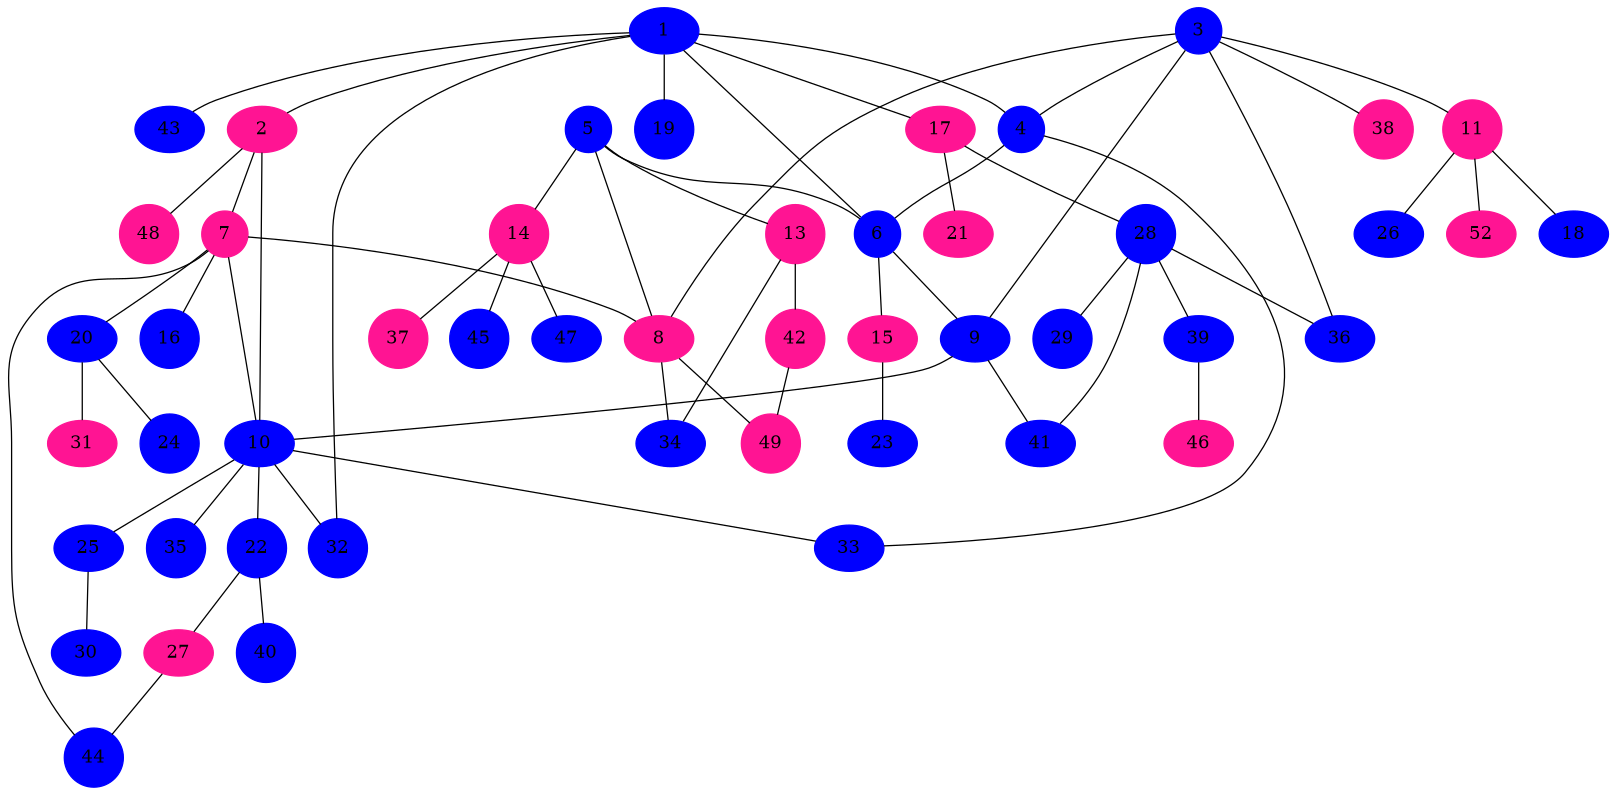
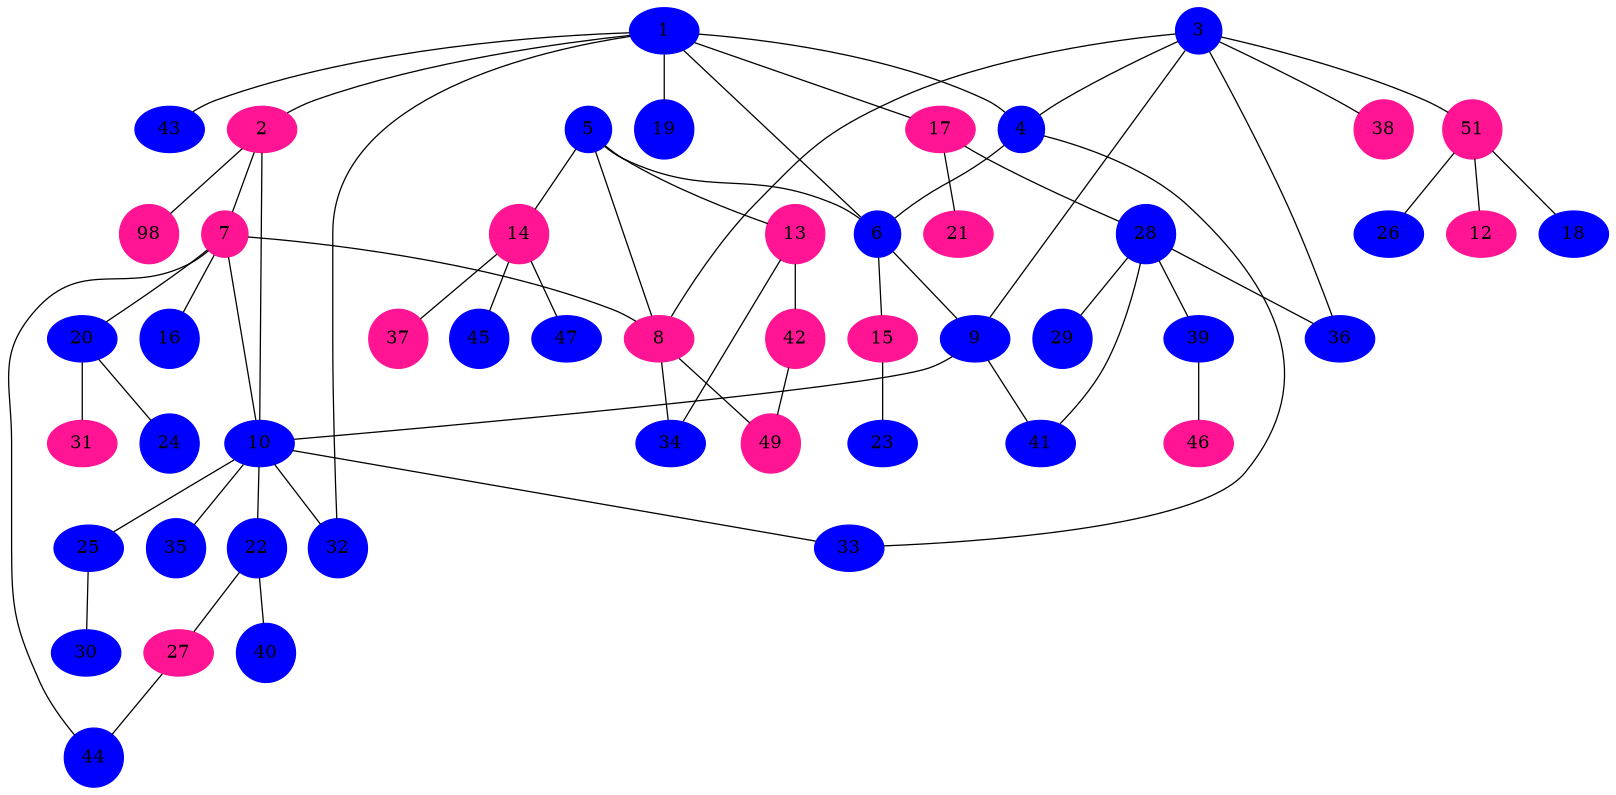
  graph {
    node [color=blue shape=ellipse style=filled]
    2 [color=deeppink]
    1
    4 [shape=circle]
    6 [shape=circle]
    17 [color=deeppink]
    19 [shape=circle]
    32 [shape=circle]
    43
    7 [color=deeppink shape=circle]
    10
-   48 [color=deeppink shape=circle]
+   48 [color=deeppink shape=circle label=98]
    33
    9
    15 [color=deeppink]
    21 [color=deeppink]
    28 [shape=circle]
    8 [color=deeppink]
    16 [shape=circle]
    20
    44 [shape=circle]
    22 [shape=circle]
    25
    35 [shape=circle]
    3 [shape=circle]
-   11 [color=deeppink shape=circle]
+   11 [color=deeppink shape=circle label=51]
    36
    38 [color=deeppink shape=circle]
    34
    49 [color=deeppink shape=circle]
    41
-   12 [color=deeppink label=52]
+   12 [color=deeppink]
    18
    26
    5 [shape=circle]
    13 [color=deeppink shape=circle]
    14 [color=deeppink shape=circle]
    42 [color=deeppink shape=circle]
    37 [color=deeppink shape=circle]
    45 [shape=circle]
    47
    23
    24 [shape=circle]
    31 [color=deeppink]
    27 [color=deeppink]
    40 [shape=circle]
    30
    29 [shape=circle]
    39
    46 [color=deeppink]
    2 -- 7
    2 -- 10
    2 -- 48
    1 -- 2
    1 -- 4
    1 -- 6
    1 -- 17
    1 -- 19
    1 -- 32
    1 -- 43
    4 -- 6
    4 -- 33
    6 -- 9
    6 -- 15
    17 -- 21
    17 -- 28
    7 -- 10
    7 -- 8
    7 -- 16
    7 -- 20
    7 -- 44
    10 -- 32
    10 -- 33
    10 -- 22
    10 -- 25
    10 -- 35
    9 -- 10
    9 -- 41
    15 -- 23
    28 -- 36
    28 -- 41
    28 -- 29
    28 -- 39
    8 -- 34
    8 -- 49
    20 -- 24
    20 -- 31
    22 -- 27
    22 -- 40
    25 -- 30
    3 -- 4
    3 -- 9
    3 -- 8
    3 -- 11
    3 -- 36
    3 -- 38
    11 -- 12
    11 -- 18
    11 -- 26
    5 -- 6
    5 -- 8
    5 -- 13
    5 -- 14
    13 -- 34
    13 -- 42
    14 -- 37
    14 -- 45
    14 -- 47
    42 -- 49
    27 -- 44
    39 -- 46
  }
